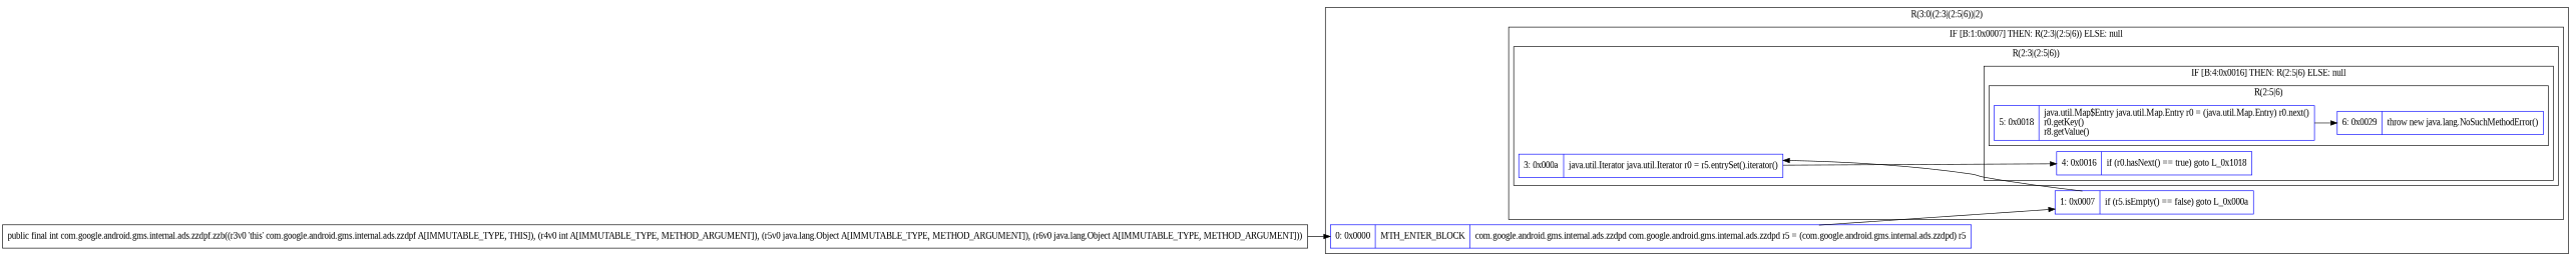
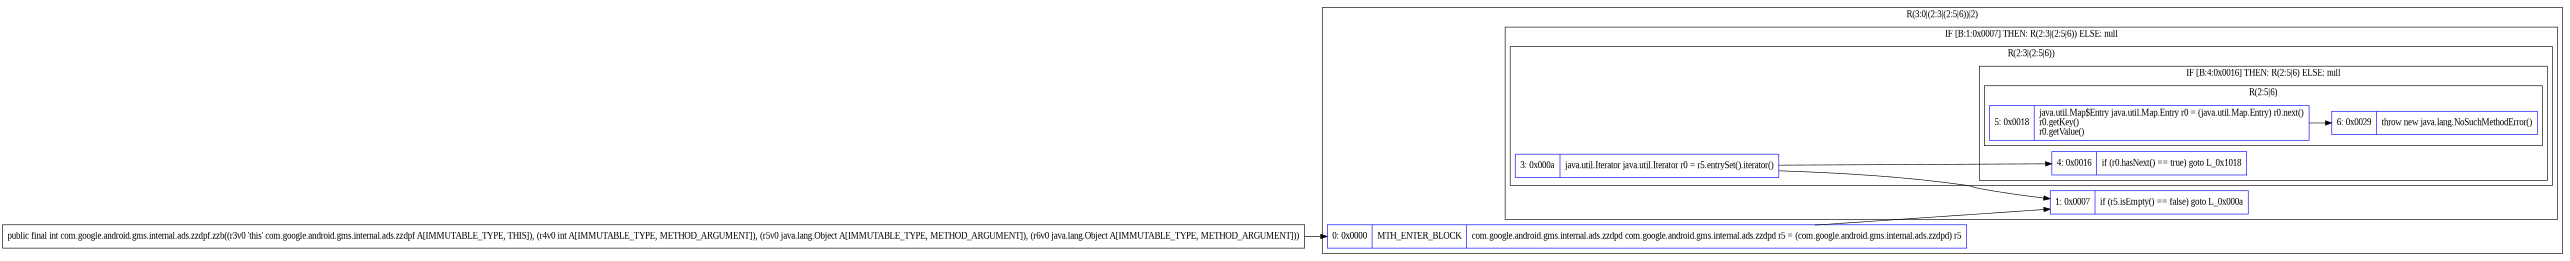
  digraph {
    fontname="Liberation Serif"
    rankdir=LR
    node [color=blue fontname="Liberation Serif" shape=record]
    edge [fontname="Liberation Serif"]
-   n1 [label="{5\:\ 0x0018|java.util.Map$Entry java.util.Map.Entry r0 = (java.util.Map.Entry) r0.next()\lr0.getKey()\lr8.getValue()\l}"]
+   n1 [label="{5\:\ 0x0018|java.util.Map$Entry java.util.Map.Entry r0 = (java.util.Map.Entry) r0.next()\lr0.getKey()\lr0.getValue()\l}"]
    n2 [label="{6\:\ 0x0029|throw new java.lang.NoSuchMethodError()\l}"]
    n3 [label="{4\:\ 0x0016|if (r0.hasNext() == true) goto L_0x1018\l}"]
    n4 [label="{3\:\ 0x000a|java.util.Iterator java.util.Iterator r0 = r5.entrySet().iterator()\l}"]
    n5 [label="{1\:\ 0x0007|if (r5.isEmpty() == false) goto L_0x000a\l}"]
    n6 [label="{0\:\ 0x0000|MTH_ENTER_BLOCK\l|com.google.android.gms.internal.ads.zzdpd com.google.android.gms.internal.ads.zzdpd r5 = (com.google.android.gms.internal.ads.zzdpd) r5\l}"]
    n7 [label="{public final int com.google.android.gms.internal.ads.zzdpf.zzb((r3v0 'this' com.google.android.gms.internal.ads.zzdpf A[IMMUTABLE_TYPE, THIS]), (r4v0 int A[IMMUTABLE_TYPE, METHOD_ARGUMENT]), (r5v0 java.lang.Object A[IMMUTABLE_TYPE, METHOD_ARGUMENT]), (r6v0 java.lang.Object A[IMMUTABLE_TYPE, METHOD_ARGUMENT])) }" color=""]
    subgraph cluster_1 {
      label="R(3:0|(2:3|(2:5|6))|2)"
      n6
      subgraph cluster_2 {
        label="IF [B:1:0x0007] THEN: R(2:3|(2:5|6)) ELSE: null"
        n5
        subgraph cluster_3 {
          label="R(2:3|(2:5|6))"
          n4
          subgraph cluster_4 {
            label="IF [B:4:0x0016] THEN: R(2:5|6) ELSE: null"
            n3
            subgraph cluster_5 {
              label="R(2:5|6)"
              n1
              n2
            }
          }
        }
      }
    }
    n1 -> n2
    n4 -> n3
-   n5 -> n4
+   n4 -> n5
    n6 -> n5
    n7 -> n6
  }
